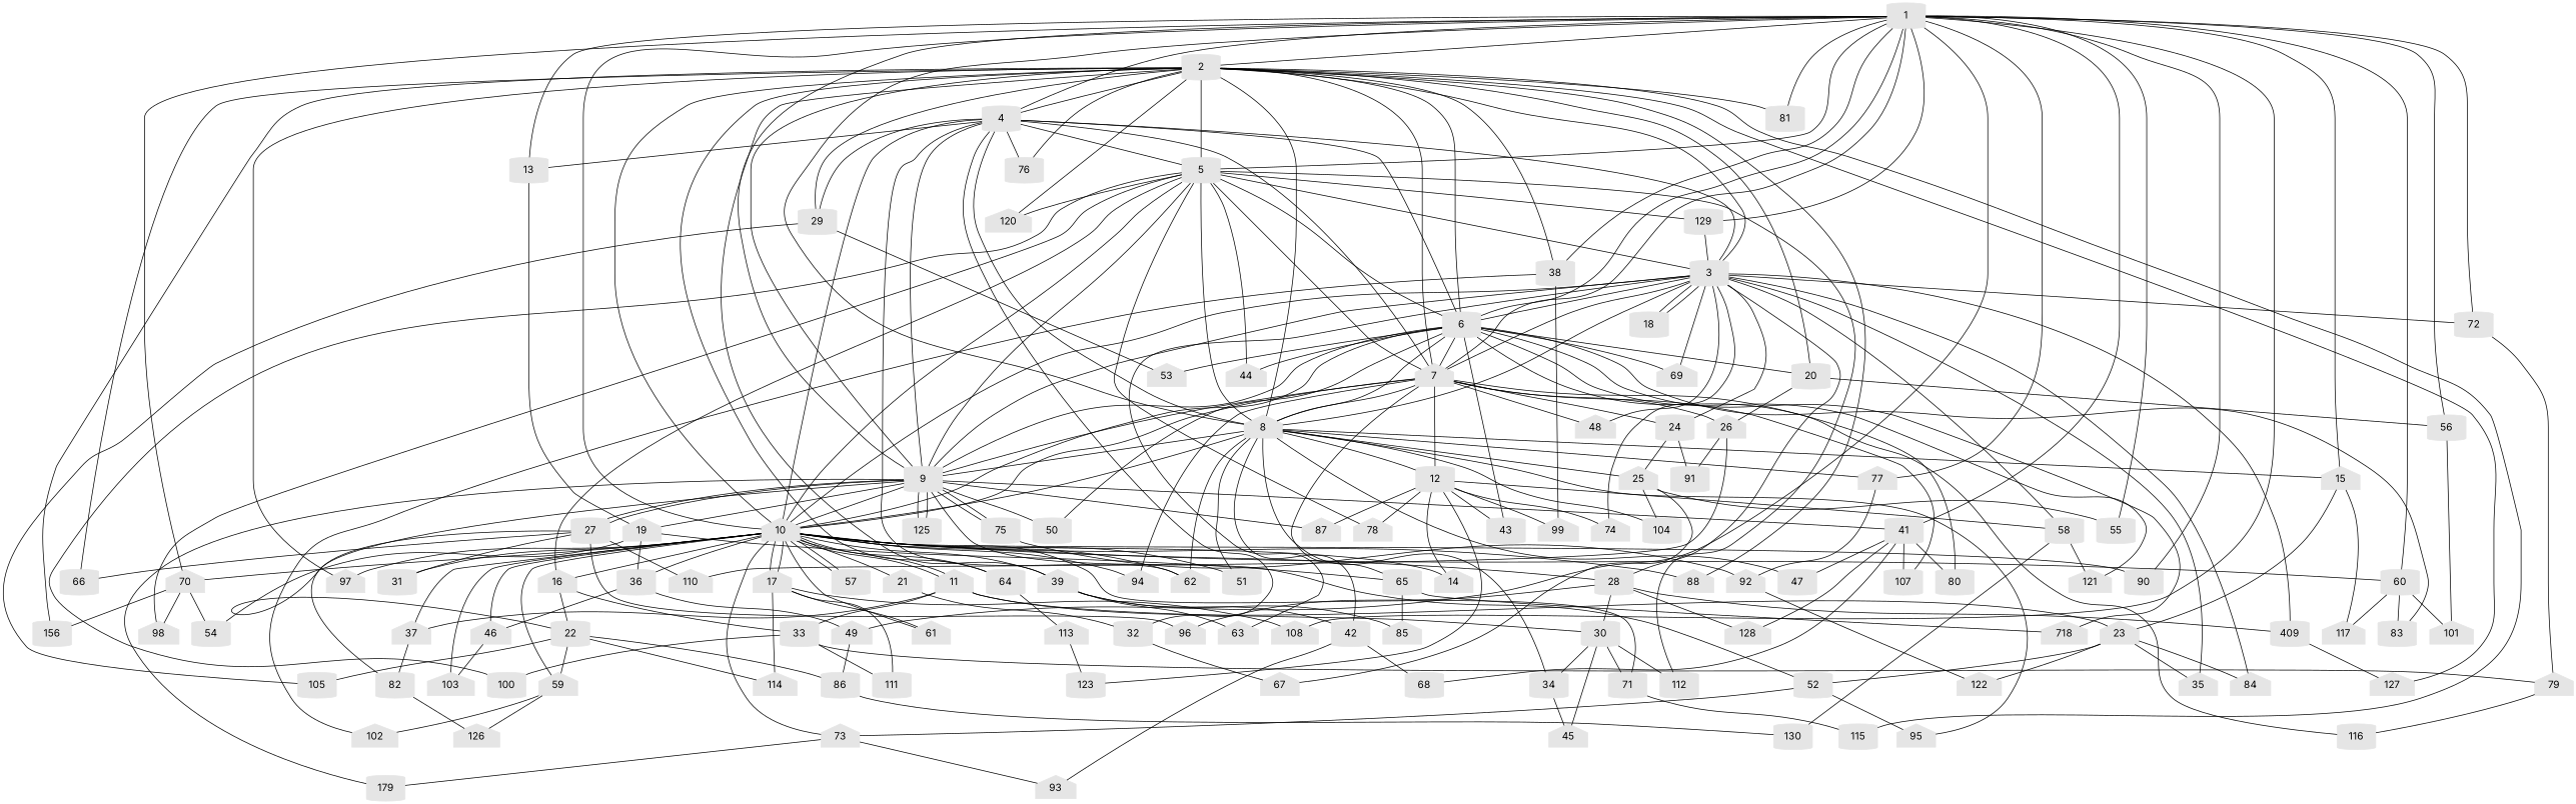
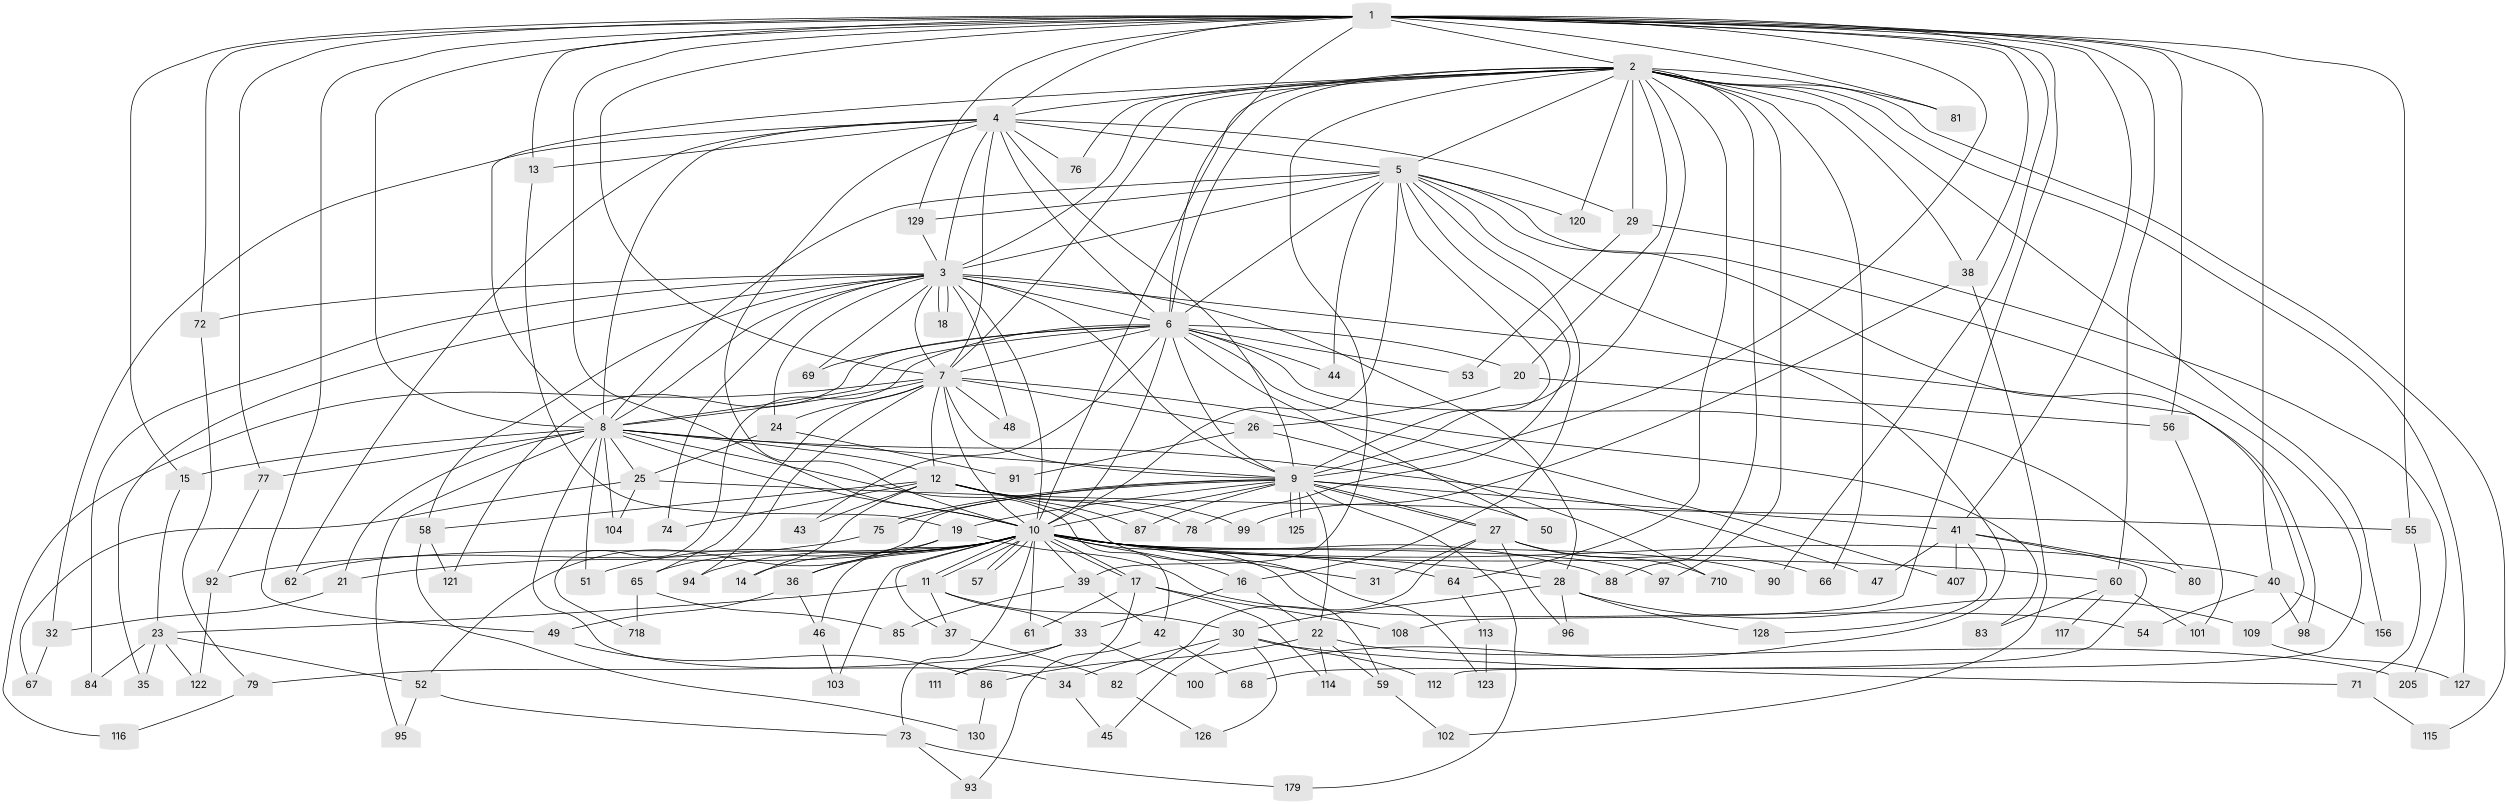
  graph {
    fontname=Inter
    node [color=gray90 fontname=Inter shape=cylinder style=filled]
    edge [fontname=Inter]
    1
    2
    4
    5
    6
    7 [shape=house]
    8 [shape=house]
    9
    10 [shape=house]
    13
    15 [shape=house]
    38
-   40 [shape=house label=70]
+   40 [shape=house]
    41
    49 [shape=house]
    55
    56
    60
    72
    77 [shape=house]
    81
    90
    108 [shape=house]
    129
    3
    20
    29
    39 [shape=house]
    64
    66
    76
    88 [shape=house]
    97 [shape=house]
    n34 [label=156]
    115
    120 [shape=house]
    127 [shape=house]
    18
    24
    28
    35 [shape=house]
    48 [shape=house]
    58
-   63 [shape=house]
    69 [shape=house]
    74 [shape=house]
    84 [shape=house]
-   109 [label=409]
+   109
    32
    62 [shape=house]
    16 [shape=house]
    44 [shape=house]
    78 [shape=house]
    98 [shape=house]
    100
    112
    43
    50
    53 [shape=house]
    80
    83
    n62 [label=718 shape=house]
    121 [shape=house]
    12
    26 [shape=house]
    65
    94 [shape=house]
-   107
+   107 [label=407]
    116
    21 [shape=house]
    25 [shape=house]
    34
    42
    47
    51
    95 [shape=house]
    104
    19 [shape=house]
    22
    27
    52
    75
    87 [shape=house]
    n84 [label=179]
    125
    11 [shape=house]
    14 [shape=house]
    17 [shape=house]
    31
    36
    37 [shape=house]
    46 [shape=house]
    57
    59 [shape=house]
    61 [shape=house]
    71
    73 [shape=house]
    103 [shape=house]
    23 [shape=house]
    117 [shape=house]
    99 [shape=house]
    102 [shape=house]
    54
    128 [shape=house]
    68
    86
    101 [shape=house]
    79 [shape=house]
    92 [shape=house]
-   105
+   105 [label=205]
    85 [shape=house]
    113 [shape=house]
    91
    30
    96 [shape=house]
    130
    67 [shape=house]
    33
    123
-   110 [shape=house]
+   110 [shape=house label=710]
    45 [shape=house]
    93 [shape=house]
    114 [shape=house]
    82
    111
    126 [shape=house]
    122 [shape=house]
    1 -- 2
    1 -- 4
-   1 -- 5
    1 -- 6
    1 -- 7
    1 -- 8
    1 -- 9
    1 -- 10
    1 -- 13
    1 -- 15
    1 -- 38
    1 -- 40
    1 -- 41
    1 -- 49
    1 -- 55
    1 -- 56
    1 -- 60
    1 -- 72
    1 -- 77
    1 -- 81
    1 -- 90
    1 -- 108
    1 -- 129
    2 -- 4
    2 -- 5
    2 -- 6
    2 -- 7
    2 -- 8
    2 -- 9
    2 -- 10
    2 -- 38
    2 -- 81
    2 -- 3
    2 -- 20
    2 -- 29
    2 -- 39
    2 -- 64
    2 -- 66
    2 -- 76
    2 -- 88
    2 -- 97
    2 -- n34
    2 -- 115
    2 -- 120
    2 -- 127
    4 -- 5
    4 -- 6
    4 -- 7
    4 -- 8
    4 -- 9
    4 -- 10
    4 -- 13
    4 -- 29
    4 -- 76
    4 -- 32
    4 -- 62
    5 -- 6
-   5 -- 7
    5 -- 8
    5 -- 9
    5 -- 10
    5 -- 129
    5 -- 120
    5 -- 16
    5 -- 44
    5 -- 78
    5 -- 98
    5 -- 100
    5 -- 112
    6 -- 7
    6 -- 8
    6 -- 9
    6 -- 10
    6 -- 20
    6 -- 69
    6 -- 44
    6 -- 43
    6 -- 50
    6 -- 53
    6 -- 80
    6 -- 83
    6 -- n62
    6 -- 121
    7 -- 8
    7 -- 9
    7 -- 10
    7 -- 24
    7 -- 48
    7 -- 12
    7 -- 26
    7 -- 65
    7 -- 94
    7 -- 107
    7 -- 116
    8 -- 9
    8 -- 10
    8 -- 15
    8 -- 77
    8 -- 12
-   8 -- 62
+   8 -- 21
    8 -- 25
    8 -- 34
    8 -- 42
    8 -- 47
    8 -- 51
    8 -- 95
    8 -- 104
    9 -- 10
    9 -- 41
    9 -- 50
    9 -- 19
    9 -- 22
    9 -- 27
    9 -- 27
    9 -- 52
    9 -- 75
    9 -- 75
    9 -- 87
    9 -- n84
    9 -- 125
    9 -- 125
    10 -- 40
    10 -- 60
    10 -- 90
    10 -- 39
    10 -- 64
    10 -- 88
    10 -- 97
    10 -- 28
    10 -- 62
    10 -- 16
    10 -- 94
    10 -- 21
    10 -- 51
    10 -- 11
    10 -- 11
    10 -- 14
    10 -- 17
    10 -- 17
    10 -- 31
    10 -- 36
    10 -- 37
    10 -- 46
    10 -- 57
    10 -- 57
    10 -- 59
    10 -- 61
-   10 -- 71
+   55 -- 71
    10 -- 73
    10 -- 103
    13 -- 19
    15 -- 23
-   15 -- 117
    38 -- 99
    38 -- 102
    40 -- n34
    40 -- 98
    40 -- 54
    41 -- 80
    41 -- 107
    41 -- 47
    41 -- 128
    41 -- 68
    49 -- 86
    56 -- 101
    60 -- 83
    60 -- 117
    60 -- 101
    72 -- 79
    77 -- 92
    129 -- 3
    3 -- 4
    3 -- 5
    3 -- 6
    3 -- 7
    3 -- 8
    3 -- 9
    3 -- 10
    3 -- 72
    3 -- 18
    3 -- 18
    3 -- 24
    3 -- 28
    3 -- 35
    3 -- 48
    3 -- 58
-   3 -- 63
    3 -- 69
    3 -- 74
    3 -- 84
    3 -- 109
    20 -- 56
    20 -- 26
    29 -- 53
    29 -- 105
-   39 -- 63
    39 -- 42
    39 -- 85
    64 -- 113
    24 -- 25
    24 -- 91
    28 -- 109
    28 -- 128
    28 -- 30
    28 -- 96
    58 -- 121
    58 -- 130
    109 -- 127
    32 -- 67
    16 -- 22
    16 -- 33
    12 -- 58
    12 -- 74
    12 -- 78
    12 -- 43
    12 -- 87
    12 -- 14
    12 -- 99
    12 -- 123
    26 -- 91
    26 -- 110
    65 -- n62
    65 -- 85
    21 -- 32
    25 -- 55
    25 -- 104
    25 -- 67
    34 -- 45
    42 -- 68
    42 -- 93
    19 -- 65
    19 -- 36
    19 -- 54
    22 -- 59
    22 -- 86
    22 -- 105
    22 -- 114
    27 -- 66
    27 -- 31
    27 -- 96
    27 -- 110
    27 -- 82
    52 -- 95
    52 -- 73
    75 -- 92
    11 -- 37
    11 -- 23
    11 -- 30
    11 -- 33
    17 -- 108
    17 -- 61
    17 -- 114
    17 -- 111
    36 -- 49
    36 -- 46
    37 -- 82
    46 -- 103
    59 -- 102
-   59 -- 126
+   30 -- 126
    71 -- 115
    73 -- n84
    73 -- 93
    23 -- 35
    23 -- 84
    23 -- 52
    23 -- 122
    86 -- 130
    79 -- 116
    92 -- 122
    113 -- 123
    30 -- 112
    30 -- 34
    30 -- 71
    30 -- 45
    33 -- 100
    33 -- 79
    33 -- 111
    82 -- 126
  }
